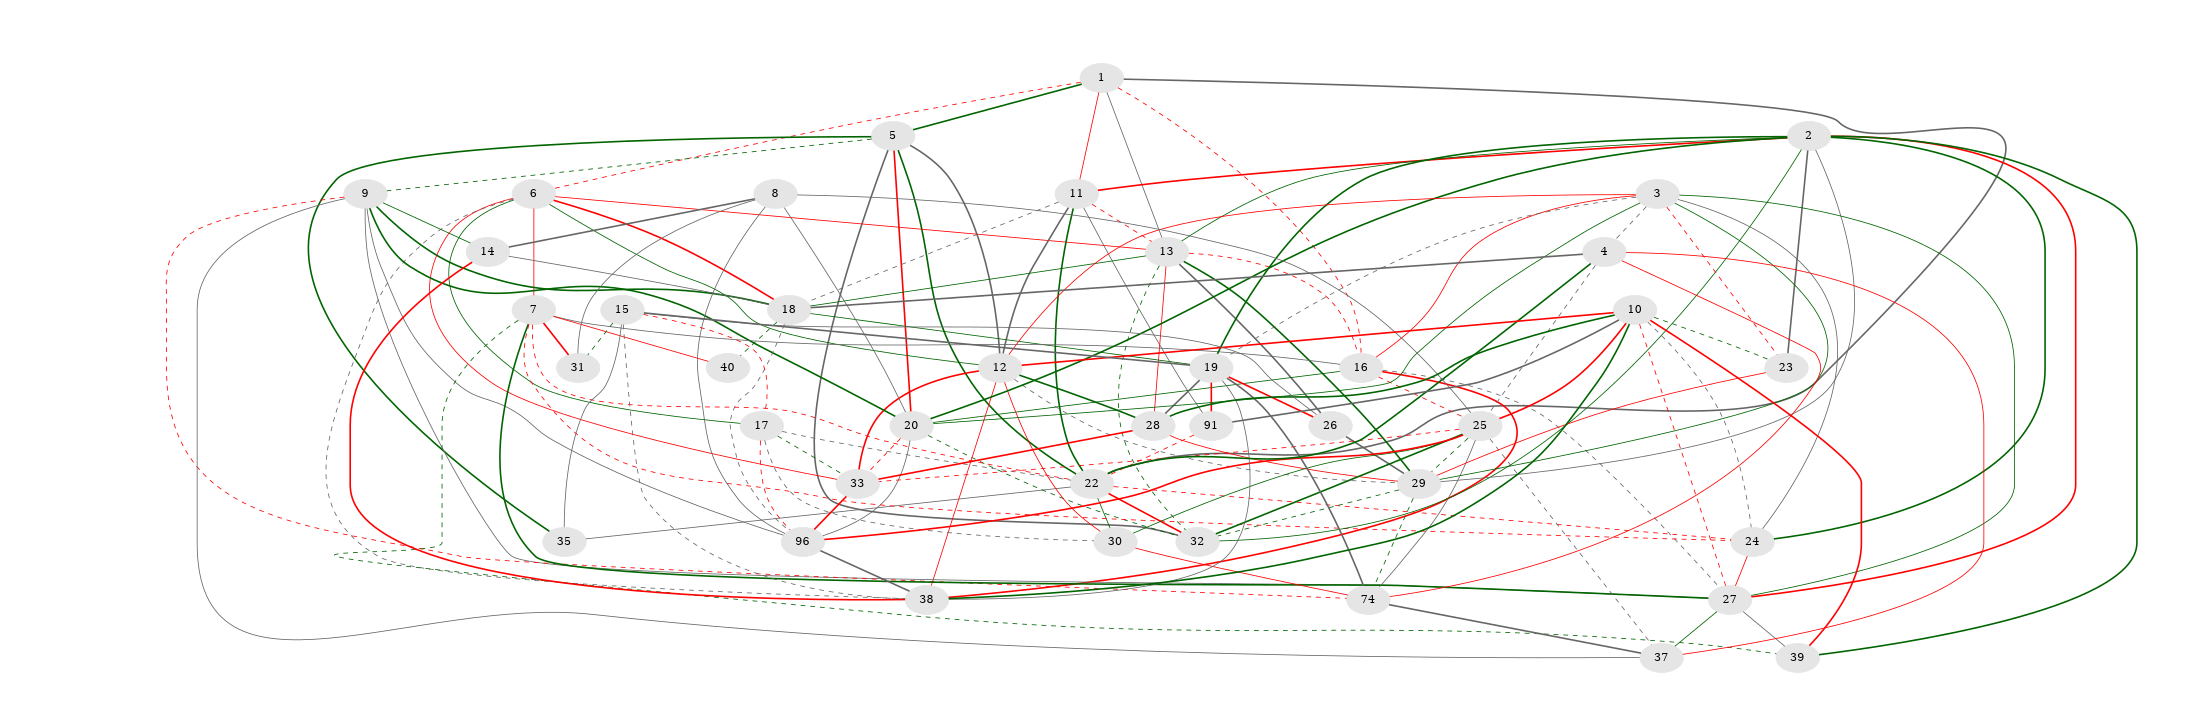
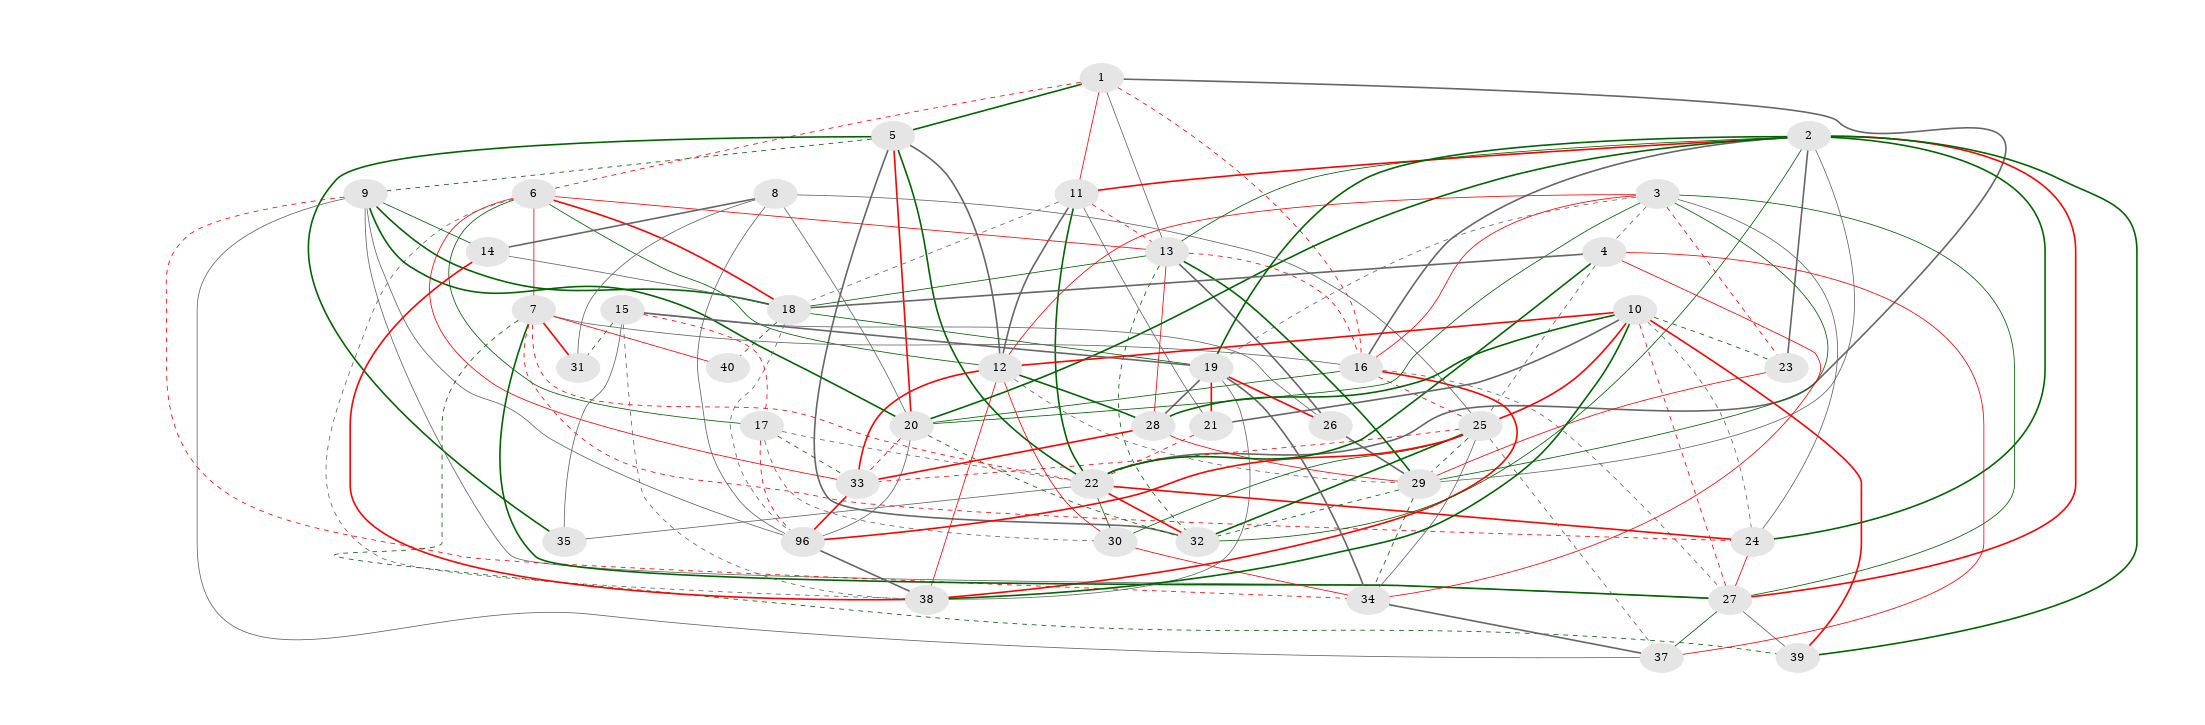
  graph {
    node [color=gray90 style=filled]
    edge [color=red style=bold weight=1.0]
    1
    5
    6
    11
    13
    16
    22
    20
    32
    12
    9
    35
    18
    7
    17
    33
    38
-   21 [label=91]
+   21
    29
    28
    26
    27
    25
    24
    30
    2
    19
    23
    39
-   34 [label=74]
+   34
    n31 [label=96]
    37
    3
    4
    40
    14
    31
    8
    10
    15
    1 -- 5 [color=darkgreen]
    1 -- 6 [style=dashed]
    1 -- 11 [style=solid]
    1 -- 13 [color=gray40 style=solid]
    1 -- 16 [style=dashed]
    1 -- 22 [color=gray40]
    5 -- 22 [color=darkgreen]
    5 -- 20
    5 -- 32 [color=gray40]
    5 -- 12 [color=gray40]
    5 -- 9 [color=darkgreen style=dashed]
    5 -- 35 [color=darkgreen weight=2.0]
    6 -- 13 [style=solid]
    6 -- 12 [color=darkgreen style=solid]
    6 -- 18 [weight=2.0]
    6 -- 7 [style=solid weight=2.0]
    6 -- 17 [color=darkgreen style=solid weight=2.0]
    6 -- 33 [style=solid weight=2.0]
    6 -- 38 [color=gray40 style=dashed]
    11 -- 13 [style=dashed weight=2.0]
    11 -- 22 [color=darkgreen]
    11 -- 12 [color=gray40 weight=3.0]
    11 -- 18 [color=gray40 style=dashed]
    11 -- 21 [color=gray40 style=solid]
    13 -- 16 [style=dashed]
    13 -- 32 [color=darkgreen style=dashed weight=2.0]
    13 -- 18 [color=darkgreen style=solid]
    13 -- 29 [color=darkgreen]
    13 -- 28 [style=solid]
    13 -- 26 [color=gray40]
    16 -- 20 [color=darkgreen style=solid weight=2.0]
    16 -- 38
    16 -- 27 [color=gray40 style=dashed]
    16 -- 25 [style=dashed]
    22 -- 32
    22 -- 35 [color=gray40 style=solid]
-   22 -- 24 [style=dashed weight=2.0]
+   22 -- 24 [weight=2.0]
    22 -- 30 [color=darkgreen style=solid]
    20 -- 32 [color=darkgreen style=dashed]
    20 -- 33 [style=dashed]
    20 -- n31 [color=gray40 style=solid]
    12 -- 33
    12 -- 38 [style=solid]
    12 -- 29 [color=gray40 style=dashed]
    12 -- 28 [color=darkgreen]
    12 -- 30 [style=solid]
    9 -- 20 [color=darkgreen]
    9 -- 18 [color=darkgreen weight=3.0]
    9 -- 27 [color=gray40 style=solid]
    9 -- 34 [style=dashed]
    9 -- n31 [color=gray40 style=solid]
    9 -- 37 [color=gray40 style=solid]
    9 -- 14 [color=darkgreen style=solid]
    18 -- 19 [color=darkgreen style=solid]
    18 -- n31 [color=gray40 style=dashed]
    18 -- 40 [color=darkgreen style=dashed]
    7 -- 16 [color=gray40 style=solid]
    7 -- 22 [style=dashed]
    7 -- 27 [color=darkgreen]
    7 -- 24 [style=dashed]
    7 -- 39 [color=darkgreen style=dashed weight=2.0]
    7 -- 40 [style=solid weight=3.0]
    7 -- 31
    17 -- 22 [color=gray40 style=dashed]
    17 -- 33 [color=darkgreen style=dashed]
    17 -- 30 [color=gray40 style=dashed]
    17 -- n31 [style=dashed]
    33 -- n31
    21 -- 22 [style=dashed]
    29 -- 32 [color=darkgreen style=dashed]
    29 -- 34 [color=darkgreen style=dashed weight=2.0]
    28 -- 33
    28 -- 29 [style=solid]
    26 -- 29 [color=gray40]
    27 -- 39 [color=gray40 style=solid]
    27 -- 37 [color=darkgreen style=solid weight=2.0]
    25 -- 32 [color=darkgreen]
    25 -- 33 [style=dashed]
    25 -- 29 [color=darkgreen style=dashed]
    25 -- 30 [color=darkgreen style=solid]
    25 -- 34 [color=gray40 style=solid]
    25 -- n31
    25 -- 37 [color=gray40 style=dashed]
    24 -- 27 [style=solid weight=2.0]
    30 -- 34 [style=solid weight=2.0]
    2 -- 11
    2 -- 13 [color=darkgreen style=solid]
+   2 -- 16 [color=gray40]
    2 -- 20 [color=darkgreen]
    2 -- 32 [color=darkgreen style=solid]
    2 -- 29 [color=gray40 style=solid]
    2 -- 27 [weight=2.0]
    2 -- 24 [color=darkgreen]
    2 -- 19 [color=darkgreen]
    2 -- 23 [color=gray40]
    2 -- 39 [color=darkgreen]
    19 -- 38 [color=gray40 style=solid]
    19 -- 21
    19 -- 28 [color=gray40]
    19 -- 26
    19 -- 34 [color=gray40 weight=2.0]
    23 -- 29 [style=solid]
    34 -- 37 [color=gray40]
    n31 -- 38 [color=gray40]
    3 -- 16 [style=solid]
    3 -- 20 [color=darkgreen style=solid]
    3 -- 12 [style=solid]
    3 -- 29 [color=darkgreen style=solid weight=2.0]
    3 -- 27 [color=darkgreen style=solid]
    3 -- 24 [color=gray40 style=solid]
    3 -- 19 [color=gray40 style=dashed]
    3 -- 23 [style=dashed]
    3 -- 4 [color=gray40 style=dashed]
    4 -- 22 [color=darkgreen]
    4 -- 18 [color=gray40]
    4 -- 25 [color=gray40 style=dashed]
    4 -- 34 [style=solid]
    4 -- 37 [style=solid]
    14 -- 18 [color=gray40 style=solid]
    14 -- 38
    8 -- 20 [color=gray40 style=solid]
    8 -- 25 [color=gray40 style=solid weight=2.0]
    8 -- n31 [color=gray40 style=solid]
    8 -- 14 [color=gray40]
    8 -- 31 [color=gray40 style=solid]
    10 -- 12
    10 -- 38 [color=darkgreen]
    10 -- 21 [color=gray40]
    10 -- 28 [color=darkgreen]
    10 -- 27 [style=dashed]
    10 -- 25
    10 -- 24 [color=gray40 style=dashed]
    10 -- 23 [color=darkgreen style=dashed]
    10 -- 39 [weight=2.0]
    15 -- 35 [color=gray40 style=solid weight=3.0]
    15 -- 17 [style=dashed weight=2.0]
    15 -- 38 [color=gray40 style=dashed]
    15 -- 26 [color=gray40 style=solid]
    15 -- 19 [color=gray40]
    15 -- 31 [color=darkgreen style=dashed weight=4.0]
  }
